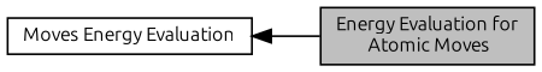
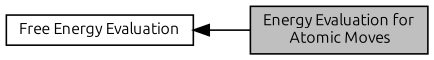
  digraph {
    rankdir=LR
    fontname=Ubuntu
    node [color=black fontname=Ubuntu fontsize=10 shape=box]
-   n1 [height=0.2 label="Moves Energy Evaluation" width=0.4]
+   n1 [height=0.2 label="Free Energy Evaluation" width=0.4]
    n2 [fillcolor=grey75 fontcolor=black height=0.2 label="Energy Evaluation for\l Atomic Moves" style=filled width=0.4]
    n1 -> n2 [dir=back fontname=Ubuntu fontsize=10 labelfontname=Helvetica labelfontsize=10 shape=plaintext style=solid]
  }
